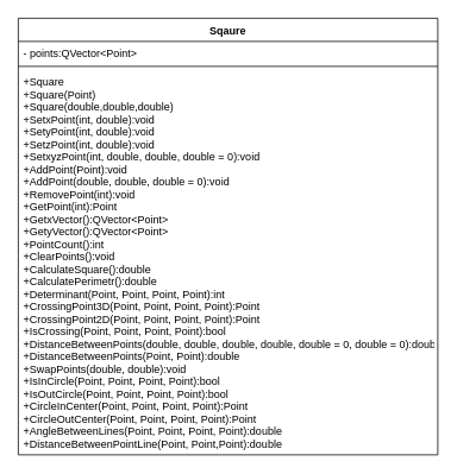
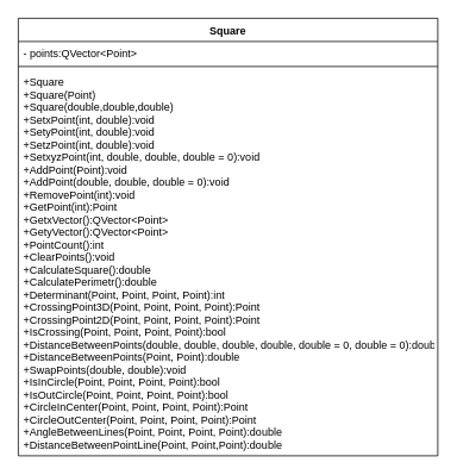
  <mxCell id="0" />
  <mxCell id="1" parent="0" />
- <mxCell id="2" value="Sqaure&#10;" style="swimlane;fontStyle=1;align=center;verticalAlign=top;childLayout=stackLayout;horizontal=1;startSize=26;horizontalStack=0;resizeParent=1;resizeParentMax=0;resizeLast=0;collapsible=1;marginBottom=0;" vertex="1" parent="1"><mxGeometry x="20" y="20" width="470" height="490" as="geometry" /></mxCell>
+ <mxCell id="2" value="Square&#10;" style="swimlane;fontStyle=1;align=center;verticalAlign=top;childLayout=stackLayout;horizontal=1;startSize=26;horizontalStack=0;resizeParent=1;resizeParentMax=0;resizeLast=0;collapsible=1;marginBottom=0;" vertex="1" parent="1"><mxGeometry x="20" y="20" width="470" height="490" as="geometry" /></mxCell>
  <mxCell id="3" value="- points:QVector&lt;Point&gt;" style="text;strokeColor=none;fillColor=none;align=left;verticalAlign=top;spacingLeft=4;spacingRight=4;overflow=hidden;rotatable=0;points=[[0,0.5],[1,0.5]];portConstraint=eastwest;" vertex="1" parent="2"><mxGeometry y="26" width="470" height="24" as="geometry" /></mxCell>
  <mxCell id="4" value="" style="line;strokeWidth=1;fillColor=none;align=left;verticalAlign=middle;spacingTop=-1;spacingLeft=3;spacingRight=3;rotatable=0;labelPosition=right;points=[];portConstraint=eastwest;" vertex="1" parent="2"><mxGeometry y="50" width="470" height="8" as="geometry" /></mxCell>
  <mxCell id="5" value="+Square&#10;+Square(Point)&#10;+Square(double,double,double)&#10;+SetxPoint(int, double):void&#10;+SetyPoint(int, double):void&#10;+SetzPoint(int, double):void&#10;+SetxyzPoint(int, double, double, double = 0):void&#10;+AddPoint(Point):void&#10;+AddPoint(double, double, double = 0):void&#10;+RemovePoint(int):void&#10;+GetPoint(int):Point&#10;+GetxVector():QVector&lt;Point&gt;&#10;+GetyVector():QVector&lt;Point&gt;&#10;+PointCount():int&#10;+ClearPoints():void&#10;+CalculateSquare():double&#10;+CalculatePerimetr():double&#10;+Determinant(Point, Point, Point, Point):int&#10;+CrossingPoint3D(Point, Point, Point, Point):Point&#10;+CrossingPoint2D(Point, Point, Point, Point):Point&#10;+IsCrossing(Point, Point, Point, Point):bool&#10;+DistanceBetweenPoints(double, double, double, double, double = 0, double = 0):double&#10;+DistanceBetweenPoints(Point, Point):double&#10;+SwapPoints(double, double):void&#10;+IsInCircle(Point, Point, Point, Point):bool&#10;+IsOutCircle(Point, Point, Point, Point):bool&#10;+CircleInCenter(Point, Point, Point, Point):Point&#10;+CircleOutCenter(Point, Point, Point, Point):Point&#10;+AngleBetweenLines(Point, Point, Point, Point):double&#10;+DistanceBetweenPointLine(Point, Point,Point):double&#10;&#10;" style="text;strokeColor=none;fillColor=none;align=left;verticalAlign=top;spacingLeft=4;spacingRight=4;overflow=hidden;rotatable=0;points=[[0,0.5],[1,0.5]];portConstraint=eastwest;" vertex="1" parent="2"><mxGeometry y="58" width="470" height="432" as="geometry" /></mxCell>
